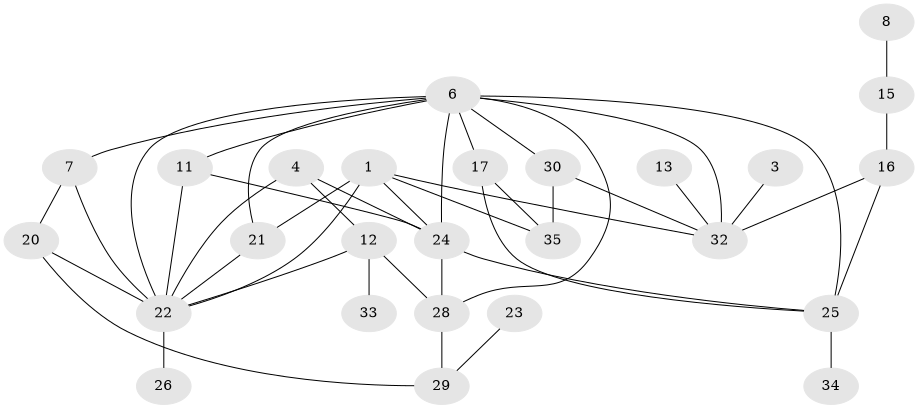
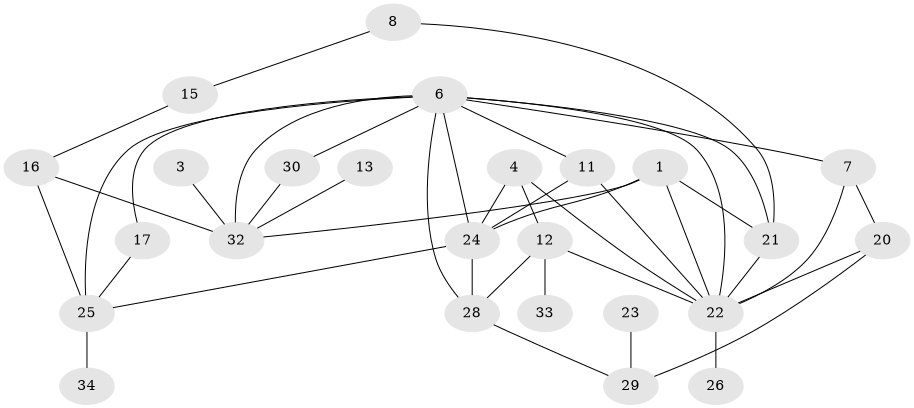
  graph {
    node [color=gray90 style=filled]
    edge [weight=1.0]
    1
    21
    22
    24
    32
-   35
    26
    25
    28
    3
    4
    12
    33
    6
    11
    17
    30
    7
    20
    29
    34
    8
    15
    16
    23
    13
    1 -- 21
    1 -- 22
    1 -- 24
    1 -- 32
-   1 -- 35
    21 -- 22 [weight=2.0]
    22 -- 26
    24 -- 25
    24 -- 28
    25 -- 34
    28 -- 29
    3 -- 32
    4 -- 22
    4 -- 24
    4 -- 12
    12 -- 22
    12 -- 28
    12 -- 33
    6 -- 21
    6 -- 22 [weight=3.0]
    6 -- 24
    6 -- 32
    6 -- 25 [weight=2.0]
    6 -- 28 [weight=2.0]
    6 -- 11
    6 -- 17
    6 -- 30
    6 -- 7
    11 -- 22
    11 -- 24
-   17 -- 35
    17 -- 25
    30 -- 32
-   30 -- 35 [weight=2.0]
    7 -- 22
    7 -- 20
    20 -- 22
    20 -- 29
+   8 -- 21
    8 -- 15
    15 -- 16
    16 -- 32 [weight=2.0]
    16 -- 25
    23 -- 29
    13 -- 32
  }
